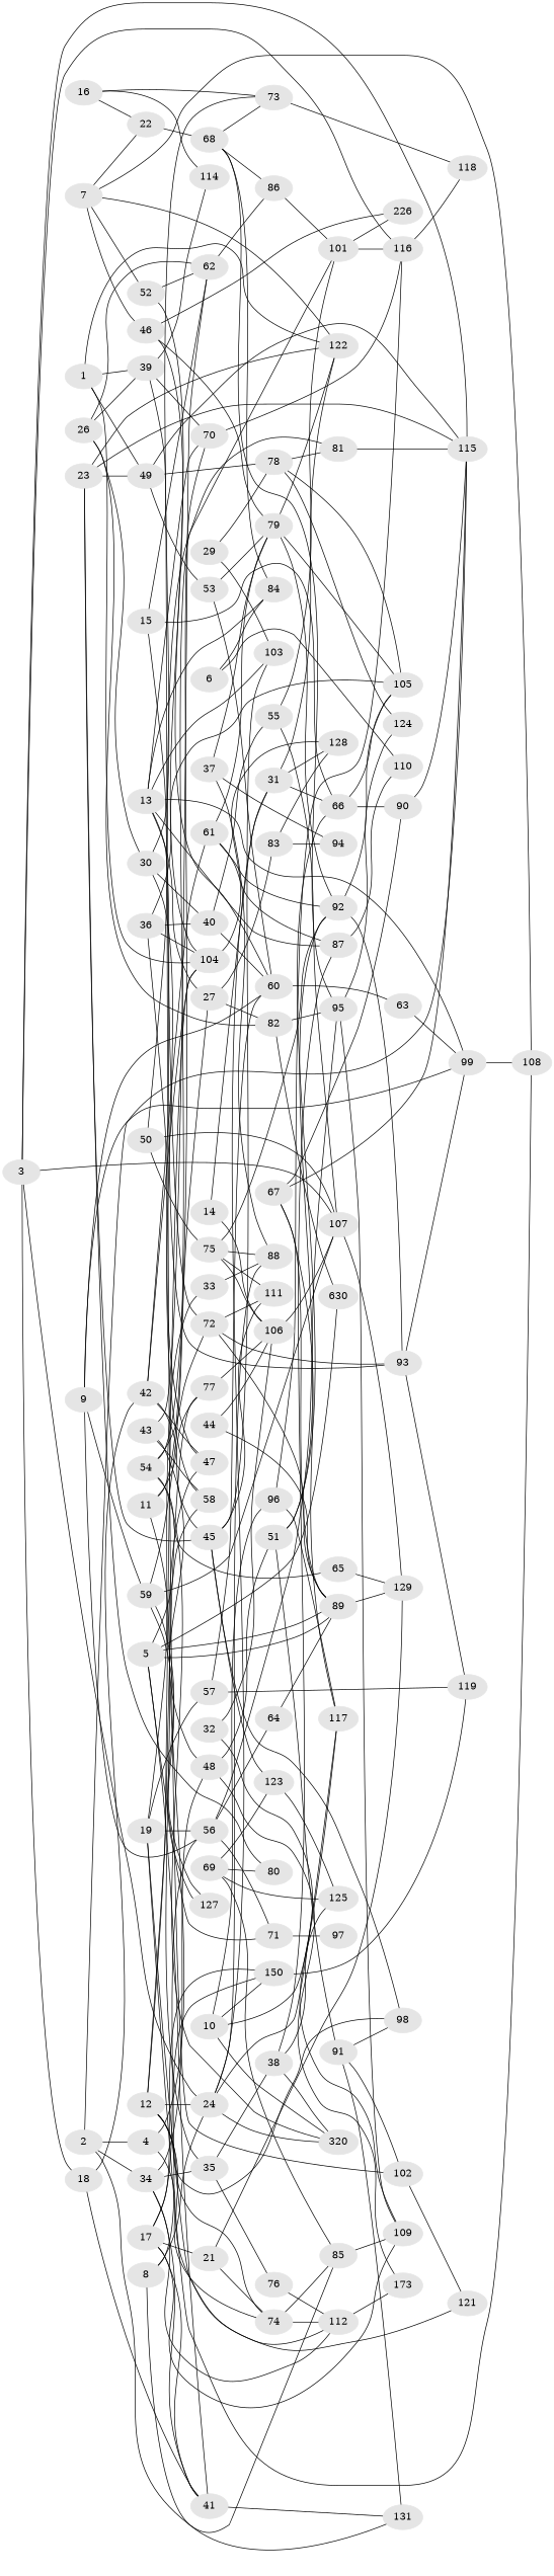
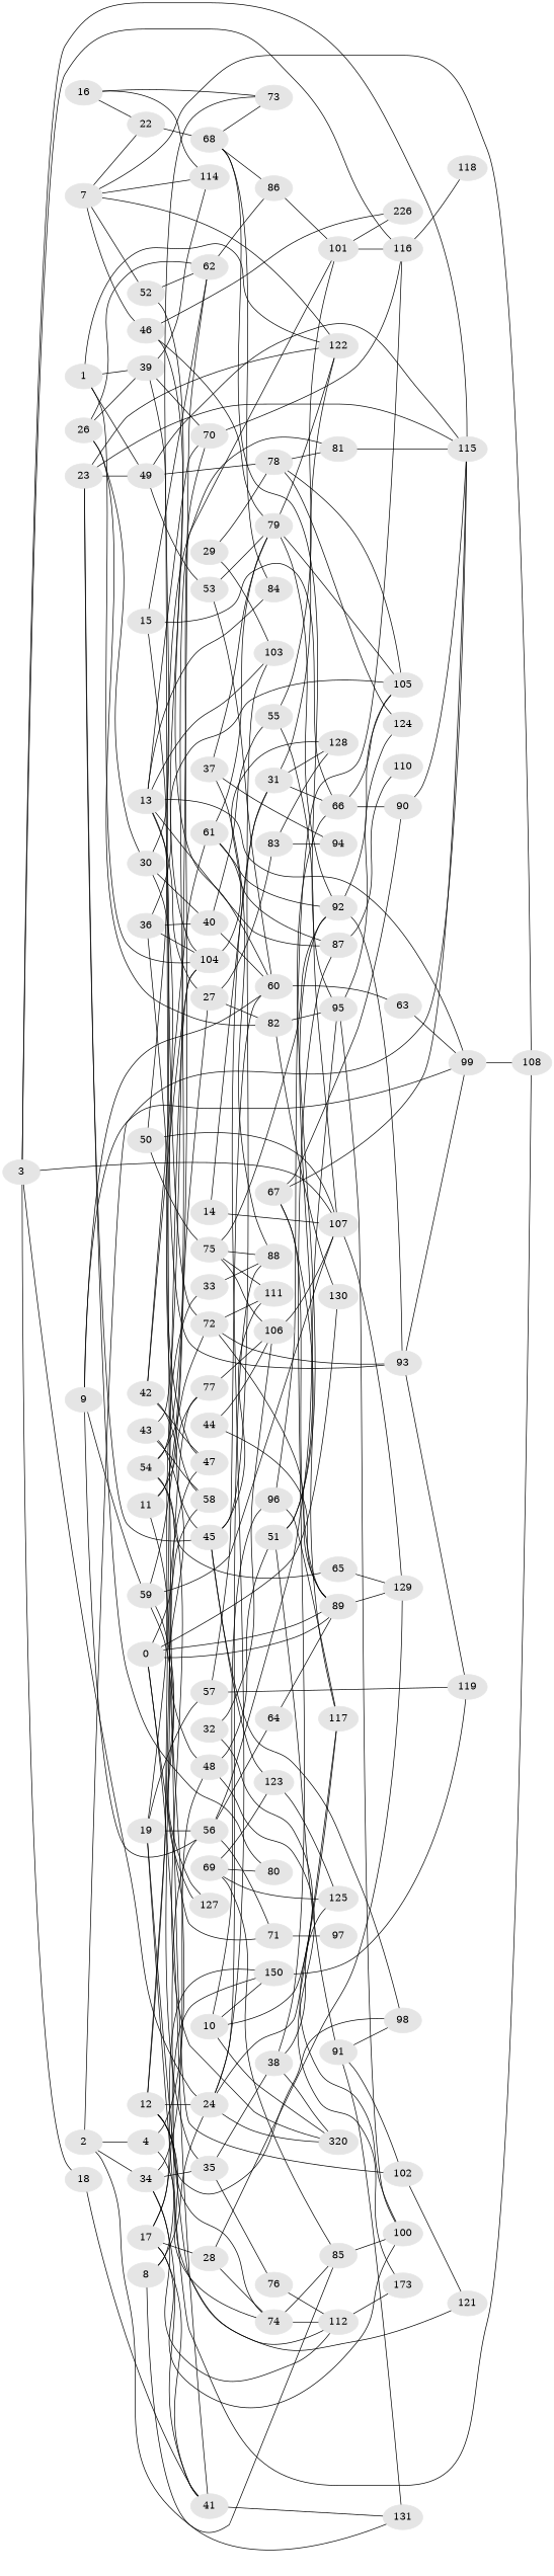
  graph {
    rankdir=LR
    node [color=gray90 style=filled]
    1
    39
    49
    104
    122
    114
    70
    102
    115
    78
    53
    128
    2
    4
    34
    85
    47
    74
    41
    35
    112
    48
-   109
+   109 [label=100]
    3
    18
    24
    107
    116
    42
    117
    n31 [label=320]
    31
    88
    129
    118
-   5
+   5 [label=0]
    58
    71
    89
-   130 [label=630]
+   130
    131
    97
-   6
    84
    110
    27
    82
    83
    7
    22
    46
    52
    108
    68
    79
    n56 [label=226]
    60
    62
    8
    n60 [label=150]
    119
    9
    56
    59
    99
    64
    95
    127
    63
    10
    96
    11
    77
    101
    38
    76
    106
    12
    98
    n80 [label=173]
    13
    87
    93
    103
    14
    66
    15
    72
    86
    105
    90
    111
    16
    73
    17
-   28 [label=21]
+   28
    45
    61
    19
    33
    57
    121
    81
    23
    80
    123
    51
    91
    92
    26
    30
    40
    94
    29
    124
    55
    32
    125
    36
    37
    43
    44
    69
    50
    75
    54
    65
    67
    1 -- 39
    1 -- 49
    1 -- 104
    1 -- 122
    39 -- 114
    39 -- 70
    39 -- 102
    49 -- 115
    49 -- 78
    49 -- 53
    104 -- 128
    70 -- 116
    102 -- 121
    78 -- 105
    78 -- 81
    78 -- 124
    53 -- 79
    53 -- 60
    2 -- 115
    2 -- 4
    2 -- 34
    2 -- 85
    4 -- 47
    4 -- 74
    34 -- 41
    34 -- 35
    34 -- 112
    34 -- 48
    85 -- 109
    74 -- 85
    74 -- 112
    41 -- 131
    35 -- 38
    35 -- 76
    112 -- n80
    48 -- n80
    48 -- 51
    3 -- 115
    3 -- 18
    3 -- 24
    3 -- 107
    3 -- 116
    18 -- 41
-   18 -- 42
    24 -- 117
    24 -- n31
    24 -- 31
    24 -- 88
    107 -- 129
    116 -- 118
    42 -- 104
    42 -- 47
    42 -- 45
    42 -- 61
    31 -- 122
    31 -- 128
    31 -- 66
    5 -- 41
    5 -- 58
    5 -- 71
    5 -- 89
    5 -- 89
    5 -- 130
    71 -- 97
    89 -- 129
-   6 -- 84
-   6 -- 110
    27 -- 82
    27 -- 83
    82 -- 130
    82 -- 95
    83 -- 128
    83 -- 94
    7 -- 122
+   7 -- 114
    7 -- 22
    7 -- 46
    7 -- 52
    7 -- 108
    22 -- 68
    46 -- 104
    46 -- 79
    46 -- n56
    52 -- 60
    52 -- 62
    68 -- 84
    68 -- 95
    68 -- 86
    68 -- 73
    79 -- 122
    79 -- 105
    79 -- 92
    60 -- 63
    62 -- 86
    8 -- 24
    8 -- 131
    8 -- n60
    n60 -- 119
    9 -- 60
    9 -- 56
    9 -- 59
    9 -- 99
    56 -- 71
    56 -- 64
    56 -- 95
    59 -- 107
    59 -- 27
    59 -- 127
    59 -- 127
    99 -- 108
    64 -- 89
    95 -- 109
    95 -- 124
    63 -- 99
    10 -- 117
    10 -- n31
    10 -- n60
    10 -- 96
    96 -- 116
    96 -- 117
    11 -- 35
    11 -- 77
    11 -- 101
    77 -- 106
    101 -- 116
    101 -- n56
    38 -- n31
    38 -- 87
    38 -- 125
    76 -- 112
    106 -- 107
    12 -- 104
    12 -- 74
    12 -- 112
    12 -- 24
    12 -- 77
    12 -- 98
    13 -- 70
    13 -- 84
    13 -- 27
    13 -- 99
    13 -- 87
    13 -- 93
    13 -- 103
    87 -- 110
    93 -- 119
    93 -- 99
    14 -- 31
-   14 -- 106
+   14 -- 107
    66 -- 105
    66 -- 90
    15 -- 62
    15 -- 66
    15 -- 72
    72 -- 89
    72 -- 93
    72 -- 111
    86 -- 101
    90 -- 115
    16 -- 114
    16 -- 22
    16 -- 73
-   73 -- 118
    17 -- 41
    17 -- 109
    17 -- n60
    17 -- 56
    17 -- 28
    28 -- 74
    28 -- 129
    45 -- 98
    45 -- 103
    45 -- 111
    45 -- 123
    61 -- 79
    61 -- 87
    61 -- 92
    19 -- 108
    19 -- 56
    19 -- 33
    19 -- 57
    19 -- 121
    33 -- 88
    57 -- 60
    57 -- 119
    81 -- 115
    23 -- 49
    23 -- 122
    23 -- 115
    23 -- 45
    23 -- 80
    123 -- 125
    51 -- 66
    51 -- 91
    51 -- 92
    91 -- 102
    91 -- 131
    91 -- 98
    92 -- 93
    92 -- 105
    26 -- 39
    26 -- 82
    26 -- 62
    26 -- 30
    30 -- 47
    30 -- 73
    30 -- 40
    40 -- 60
    40 -- 55
    29 -- 78
    29 -- 103
    55 -- 107
    55 -- 101
    32 -- 109
    32 -- 106
    36 -- 104
    36 -- 58
    36 -- 105
    36 -- 40
    37 -- 88
    37 -- 79
    37 -- 94
    43 -- 48
    43 -- 58
    43 -- 62
    44 -- 89
    44 -- 106
    69 -- 85
    69 -- 80
    69 -- 123
    69 -- 125
    50 -- 107
    50 -- 81
    50 -- 75
    75 -- 88
    75 -- 106
    75 -- 111
    75 -- 92
    54 -- 70
    54 -- n31
    54 -- 72
    54 -- 65
    65 -- 129
    67 -- 115
    67 -- 117
    67 -- 89
    67 -- 90
  }
